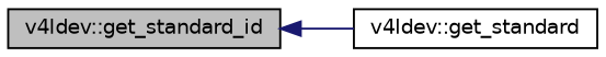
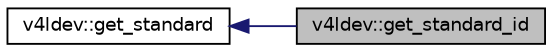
  digraph {
    rankdir=LR
    node [color=black fontname=Helvetica fontsize=10 shape=record style=filled]
    n1 [fillcolor=grey75 fontcolor=black height=0.2 label="v4ldev::get_standard_id" width=0.4]
    n2 [fillcolor=white height=0.2 label="v4ldev::get_standard" width=0.4]
-   n1 -> n2 [color=midnightblue dir=back fontname=Helvetica fontsize=10 labelfontname=Helvetica labelfontsize=10 style=solid]
+   n2 -> n1 [color=midnightblue dir=back fontname=Helvetica fontsize=10 labelfontname=Helvetica labelfontsize=10 style=solid]
  }
